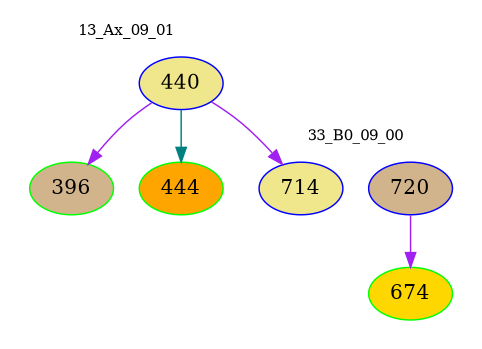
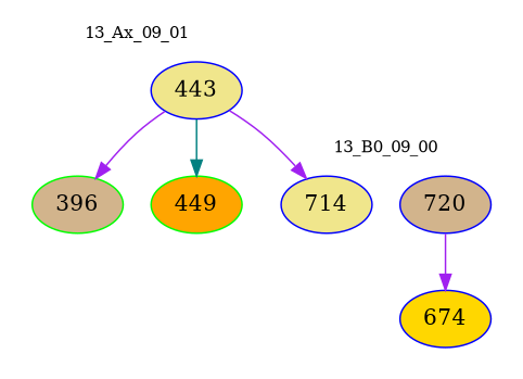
  digraph {
    node [color=blue fillcolor=khaki style=filled]
    edge [color=purple]
-   n1 [label=440]
+   n1 [label=443]
    n2 [color=green fillcolor=tan label=396]
-   n3 [color=green fillcolor=orange label=444]
+   n3 [color=green fillcolor=orange label=449]
    n4 [fillcolor=tan label=720]
-   n5 [color=green fillcolor=gold label=674]
+   n5 [fillcolor=gold label=674]
    n6 [label=714]
    subgraph cluster_1 {
      color=white
      fontsize=10
      label="13_Ax_09_01"
      n1
      n2
      n3
    }
    subgraph cluster_2 {
      color=white
      fontsize=10
-     label="33_B0_09_00"
+     label="13_B0_09_00"
      n4
      n5
      n6
    }
    n1 -> n2
    n1 -> n3 [color=teal]
    n1 -> n6
    n4 -> n5
  }
